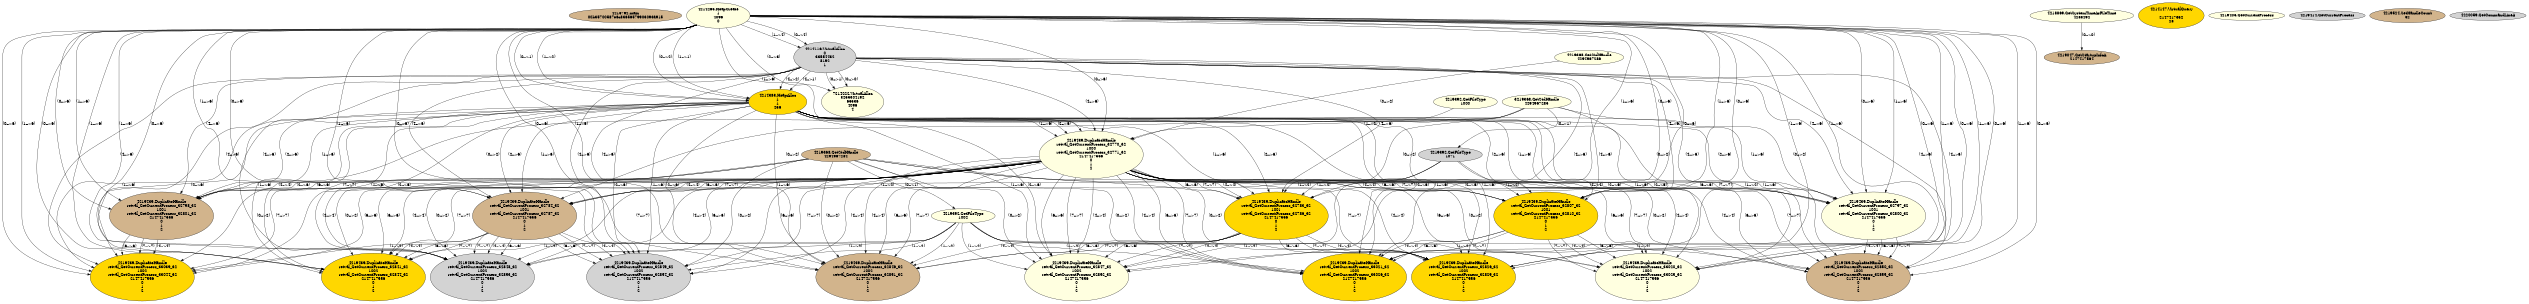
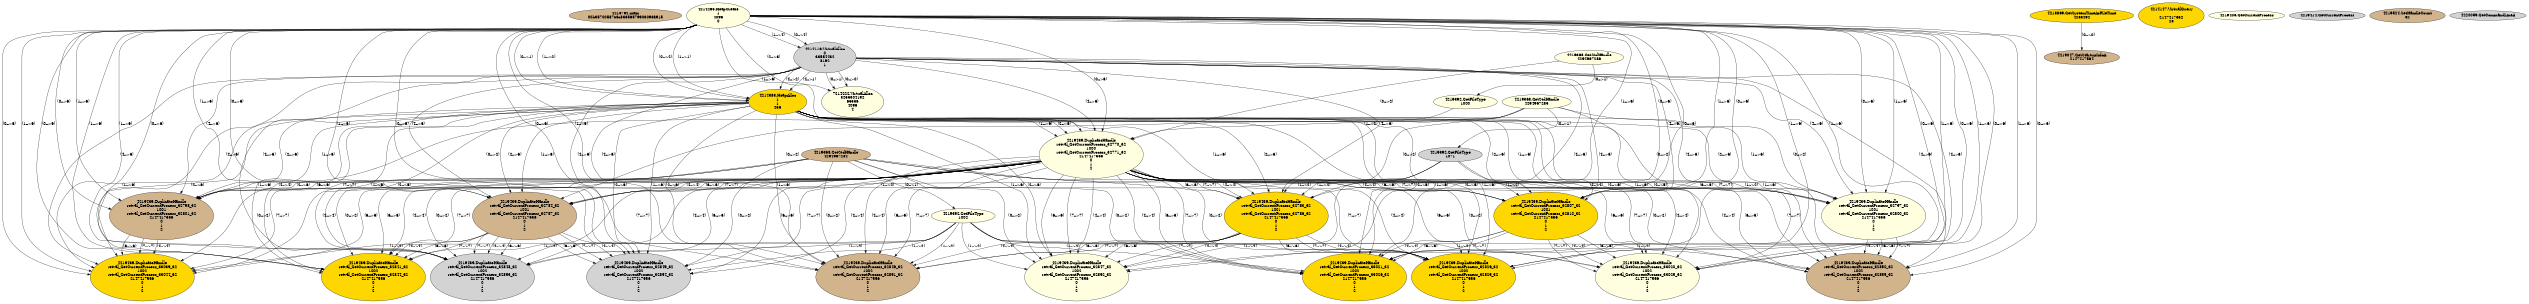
  digraph {
    node [fillcolor=lightyellow style=filled]
    n1 [fillcolor=tan label="4213792.main\n00b35700587e6c83656579903093a915"]
    n2 [label="4214265.HeapCreate\n1\n4096\n0"]
    n3 [fillcolor=lightgrey label="4214116.VirtualAlloc\n0\n33554432\n8192\n1"]
    n4 [label="7214222.VirtualAlloc\n3255304192\n65536\n4096\n4"]
    n5 [fillcolor=gold label="4214383.HeapAlloc\n1\n1\n256"]
    n6 [label="4219439.DuplicateHandle\nretval_GetCurrentProcess_32770_32\n1000\nretval_GetCurrentProcess_32771_32\n2147417556\n0\n1\n2"]
    n7 [fillcolor=tan label="4219439.DuplicateHandle\nretval_GetCurrentProcess_32798_32\n1001\nretval_GetCurrentProcess_32801_32\n2147417556\n0\n1\n2"]
    n8 [fillcolor=gold label="4219439.DuplicateHandle\nretval_GetCurrentProcess_33039_32\n1002\nretval_GetCurrentProcess_33044_32\n2147417556\n0\n1\n2"]
    n9 [fillcolor=tan label="4219439.DuplicateHandle\nretval_GetCurrentProcess_32784_32\n1001\nretval_GetCurrentProcess_32787_32\n2147417556\n0\n1\n2"]
    n10 [fillcolor=gold label="4219439.DuplicateHandle\nretval_GetCurrentProcess_32841_32\n1002\nretval_GetCurrentProcess_32844_32\n2147417556\n0\n1\n2"]
    n11 [fillcolor=gold label="4219439.DuplicateHandle\nretval_GetCurrentProcess_32783_32\n1001\nretval_GetCurrentProcess_32786_32\n2147417556\n0\n1\n2"]
    n12 [label="4219439.DuplicateHandle\nretval_GetCurrentProcess_32847_32\n1002\nretval_GetCurrentProcess_32852_32\n2147417556\n0\n1\n2"]
    n13 [fillcolor=lightgrey label="4219439.DuplicateHandle\nretval_GetCurrentProcess_32848_32\n1002\nretval_GetCurrentProcess_32853_32\n2147417556\n0\n1\n2"]
    n14 [fillcolor=lightgrey label="4219439.DuplicateHandle\nretval_GetCurrentProcess_32849_32\n1002\nretval_GetCurrentProcess_32854_32\n2147417556\n0\n1\n2"]
    n15 [fillcolor=gold label="4219439.DuplicateHandle\nretval_GetCurrentProcess_32826_32\n1002\nretval_GetCurrentProcess_32829_32\n2147417556\n0\n1\n2"]
    n16 [fillcolor=tan label="4219439.DuplicateHandle\nretval_GetCurrentProcess_32846_32\n1002\nretval_GetCurrentProcess_32851_32\n2147417556\n0\n1\n2"]
    n17 [label="4219439.DuplicateHandle\nretval_GetCurrentProcess_32797_32\n1001\nretval_GetCurrentProcess_32800_32\n2147417556\n0\n1\n2"]
    n18 [fillcolor=tan label="4219439.DuplicateHandle\nretval_GetCurrentProcess_32850_32\n1002\nretval_GetCurrentProcess_32855_32\n2147417556\n0\n1\n2"]
    n19 [fillcolor=gold label="4219439.DuplicateHandle\nretval_GetCurrentProcess_32807_32\n1001\nretval_GetCurrentProcess_32810_32\n2147417556\n0\n1\n2"]
    n20 [fillcolor=gold label="4219439.DuplicateHandle\nretval_GetCurrentProcess_33021_32\n1002\nretval_GetCurrentProcess_33026_32\n2147417556\n0\n1\n2"]
    n21 [label="4219439.DuplicateHandle\nretval_GetCurrentProcess_33020_32\n1002\nretval_GetCurrentProcess_33025_32\n2147417556\n0\n1\n2"]
-   n22 [label="4218869.GetSystemTimeAsFileTime\n4288292"]
+   n22 [fillcolor=gold label="4218869.GetSystemTimeAsFileTime\n4288292"]
    n23 [fillcolor=tan label="4219047.GetStartupInfoA\n2147417564"]
    n24 [fillcolor=gold label="4214147.VirtualQuery\n\n2147417352\n28"]
    n25 [label="4219368.GetStdHandle\n4294967286"]
    n26 [label="4219392.GetFileType\n1000"]
    n27 [label="4219405.GetCurrentProcess\n"]
    n28 [fillcolor=lightgrey label="4219414.GetCurrentProcess\n"]
-   n29 [label="3219368.GetStdHandle\n4294967285"]
+   n29 [label="4219368.GetStdHandle\n4294967285"]
    n30 [fillcolor=lightgrey label="4219392.GetFileType\n1071"]
    n31 [fillcolor=tan label="4219368.GetStdHandle\n4294967284"]
    n32 [label="4219392.GetFileType\n1002"]
    n33 [fillcolor=tan label="4219524.SetHandleCount\n32"]
    n34 [fillcolor=lightgrey label="4220059.GetCommandLineA\n"]
    n2 -> n3 [label="(1-->4)"]
    n2 -> n3 [label="(0-->4)"]
    n2 -> n4 [label="(2-->3)"]
    n2 -> n5 [label="(1-->1)"]
    n2 -> n5 [label="(0-->1)"]
    n2 -> n5 [label="(1-->2)"]
    n2 -> n5 [label="(0-->2)"]
    n2 -> n6 [label="(1-->6)"]
    n2 -> n6 [label="(0-->6)"]
    n2 -> n7 [label="(1-->6)"]
    n2 -> n7 [label="(0-->6)"]
    n2 -> n8 [label="(1-->6)"]
    n2 -> n8 [label="(0-->6)"]
    n2 -> n9 [label="(1-->6)"]
    n2 -> n9 [label="(0-->6)"]
    n2 -> n10 [label="(1-->6)"]
    n2 -> n10 [label="(0-->6)"]
    n2 -> n11 [label="(1-->6)"]
    n2 -> n11 [label="(0-->6)"]
    n2 -> n12 [label="(1-->6)"]
    n2 -> n12 [label="(0-->6)"]
    n2 -> n13 [label="(1-->6)"]
    n2 -> n13 [label="(0-->6)"]
    n2 -> n14 [label="(1-->6)"]
    n2 -> n14 [label="(0-->6)"]
    n2 -> n15 [label="(1-->6)"]
    n2 -> n15 [label="(0-->6)"]
    n2 -> n16 [label="(1-->6)"]
    n2 -> n16 [label="(0-->6)"]
    n2 -> n17 [label="(1-->6)"]
    n2 -> n17 [label="(0-->6)"]
    n2 -> n18 [label="(1-->6)"]
    n2 -> n18 [label="(0-->6)"]
    n2 -> n19 [label="(1-->6)"]
    n2 -> n19 [label="(0-->6)"]
    n2 -> n20 [label="(1-->6)"]
    n2 -> n20 [label="(0-->6)"]
    n2 -> n21 [label="(1-->6)"]
    n2 -> n21 [label="(0-->6)"]
    n3 -> n4 [label="(0-->1)"]
    n3 -> n4 [label="(0-->0)"]
    n3 -> n5 [label="(4-->1)"]
    n3 -> n5 [label="(4-->2)"]
    n3 -> n6 [label="(4-->6)"]
    n3 -> n7 [label="(4-->6)"]
    n3 -> n8 [label="(4-->6)"]
    n3 -> n9 [label="(4-->6)"]
    n3 -> n10 [label="(4-->6)"]
    n3 -> n11 [label="(4-->6)"]
    n3 -> n12 [label="(4-->6)"]
    n3 -> n13 [label="(4-->6)"]
    n3 -> n14 [label="(4-->6)"]
    n3 -> n15 [label="(4-->6)"]
    n3 -> n16 [label="(4-->6)"]
    n3 -> n17 [label="(4-->6)"]
    n3 -> n18 [label="(4-->6)"]
    n3 -> n19 [label="(4-->6)"]
    n3 -> n20 [label="(4-->6)"]
    n3 -> n21 [label="(4-->6)"]
    n5 -> n6 [label="(1-->6)"]
    n5 -> n6 [label="(2-->6)"]
    n5 -> n7 [label="(1-->6)"]
    n5 -> n7 [label="(2-->6)"]
    n5 -> n8 [label="(1-->6)"]
    n5 -> n8 [label="(2-->6)"]
    n5 -> n9 [label="(1-->6)"]
    n5 -> n9 [label="(2-->6)"]
    n5 -> n10 [label="(1-->6)"]
    n5 -> n10 [label="(2-->6)"]
    n5 -> n11 [label="(1-->6)"]
    n5 -> n11 [label="(2-->6)"]
    n5 -> n12 [label="(1-->6)"]
    n5 -> n12 [label="(2-->6)"]
    n5 -> n13 [label="(1-->6)"]
    n5 -> n13 [label="(2-->6)"]
    n5 -> n14 [label="(1-->6)"]
    n5 -> n14 [label="(2-->6)"]
    n5 -> n15 [label="(1-->6)"]
    n5 -> n15 [label="(2-->6)"]
    n5 -> n16 [label="(1-->6)"]
    n5 -> n16 [label="(2-->6)"]
    n5 -> n17 [label="(1-->6)"]
    n5 -> n17 [label="(2-->6)"]
    n5 -> n18 [label="(1-->6)"]
    n5 -> n18 [label="(2-->6)"]
    n5 -> n19 [label="(1-->6)"]
    n5 -> n19 [label="(2-->6)"]
    n5 -> n20 [label="(1-->6)"]
    n5 -> n20 [label="(2-->6)"]
    n5 -> n21 [label="(1-->6)"]
    n5 -> n21 [label="(2-->6)"]
    n6 -> n7 [label="(4-->4)"]
    n6 -> n7 [label="(6-->6)"]
    n6 -> n7 [label="(7-->7)"]
    n6 -> n8 [label="(4-->4)"]
    n6 -> n8 [label="(6-->6)"]
    n6 -> n8 [label="(7-->7)"]
    n6 -> n9 [label="(4-->4)"]
    n6 -> n9 [label="(6-->6)"]
    n6 -> n9 [label="(7-->7)"]
    n6 -> n10 [label="(4-->4)"]
    n6 -> n10 [label="(6-->6)"]
    n6 -> n10 [label="(7-->7)"]
    n6 -> n11 [label="(4-->4)"]
    n6 -> n11 [label="(6-->6)"]
    n6 -> n11 [label="(7-->7)"]
    n6 -> n12 [label="(4-->4)"]
    n6 -> n12 [label="(6-->6)"]
    n6 -> n12 [label="(7-->7)"]
    n6 -> n13 [label="(4-->4)"]
    n6 -> n13 [label="(6-->6)"]
    n6 -> n13 [label="(7-->7)"]
    n6 -> n14 [label="(4-->4)"]
    n6 -> n14 [label="(6-->6)"]
    n6 -> n14 [label="(7-->7)"]
    n6 -> n15 [label="(4-->4)"]
    n6 -> n15 [label="(6-->6)"]
    n6 -> n15 [label="(7-->7)"]
    n6 -> n16 [label="(4-->4)"]
    n6 -> n16 [label="(6-->6)"]
    n6 -> n16 [label="(7-->7)"]
    n6 -> n17 [label="(4-->4)"]
    n6 -> n17 [label="(6-->6)"]
    n6 -> n17 [label="(7-->7)"]
    n6 -> n18 [label="(4-->4)"]
    n6 -> n18 [label="(6-->6)"]
    n6 -> n18 [label="(7-->7)"]
    n6 -> n19 [label="(4-->4)"]
    n6 -> n19 [label="(6-->6)"]
    n6 -> n19 [label="(7-->7)"]
    n6 -> n20 [label="(4-->4)"]
    n6 -> n20 [label="(6-->6)"]
    n6 -> n20 [label="(7-->7)"]
    n6 -> n21 [label="(4-->4)"]
    n6 -> n21 [label="(6-->6)"]
    n6 -> n21 [label="(7-->7)"]
    n7 -> n8 [label="(4-->4)"]
    n7 -> n8 [label="(6-->6)"]
    n7 -> n8 [label="(7-->7)"]
    n9 -> n10 [label="(4-->4)"]
    n9 -> n10 [label="(6-->6)"]
    n9 -> n10 [label="(7-->7)"]
    n9 -> n13 [label="(4-->4)"]
    n9 -> n13 [label="(6-->6)"]
    n9 -> n13 [label="(7-->7)"]
    n9 -> n14 [label="(4-->4)"]
    n9 -> n14 [label="(6-->6)"]
    n9 -> n14 [label="(7-->7)"]
    n11 -> n12 [label="(4-->4)"]
    n11 -> n12 [label="(6-->6)"]
    n11 -> n12 [label="(7-->7)"]
    n11 -> n15 [label="(4-->4)"]
    n11 -> n15 [label="(6-->6)"]
    n11 -> n15 [label="(7-->7)"]
    n11 -> n16 [label="(4-->4)"]
    n11 -> n16 [label="(6-->6)"]
    n11 -> n16 [label="(7-->7)"]
    n17 -> n18 [label="(4-->4)"]
    n17 -> n18 [label="(6-->6)"]
    n17 -> n18 [label="(7-->7)"]
    n19 -> n20 [label="(4-->4)"]
    n19 -> n20 [label="(6-->6)"]
    n19 -> n20 [label="(7-->7)"]
    n19 -> n21 [label="(4-->4)"]
    n19 -> n21 [label="(6-->6)"]
    n19 -> n21 [label="(7-->7)"]
    n22 -> n23 [label="(0-->0)"]
    n25 -> n6 [label="(0-->2)"]
+   n25 -> n26 [label="(0-->1)"]
    n26 -> n6 [label="(1-->2)"]
    n29 -> n7 [label="(0-->2)"]
    n29 -> n9 [label="(0-->2)"]
    n29 -> n11 [label="(0-->2)"]
    n29 -> n17 [label="(0-->2)"]
    n29 -> n19 [label="(0-->2)"]
    n29 -> n30 [label="(0-->1)"]
    n30 -> n7 [label="(1-->2)"]
    n30 -> n9 [label="(1-->2)"]
    n30 -> n11 [label="(1-->2)"]
    n30 -> n17 [label="(1-->2)"]
    n30 -> n19 [label="(1-->2)"]
    n31 -> n8 [label="(0-->2)"]
    n31 -> n10 [label="(0-->2)"]
    n31 -> n12 [label="(0-->2)"]
    n31 -> n13 [label="(0-->2)"]
    n31 -> n14 [label="(0-->2)"]
    n31 -> n15 [label="(0-->2)"]
    n31 -> n16 [label="(0-->2)"]
    n31 -> n18 [label="(0-->2)"]
    n31 -> n20 [label="(0-->2)"]
    n31 -> n21 [label="(0-->2)"]
    n31 -> n32 [label="(0-->1)"]
    n32 -> n8 [label="(1-->2)"]
    n32 -> n10 [label="(1-->2)"]
    n32 -> n12 [label="(1-->2)"]
    n32 -> n13 [label="(1-->2)"]
    n32 -> n14 [label="(1-->2)"]
    n32 -> n15 [label="(1-->2)"]
    n32 -> n16 [label="(1-->2)"]
    n32 -> n18 [label="(1-->2)"]
    n32 -> n20 [label="(1-->2)"]
    n32 -> n21 [label="(1-->2)"]
  }
